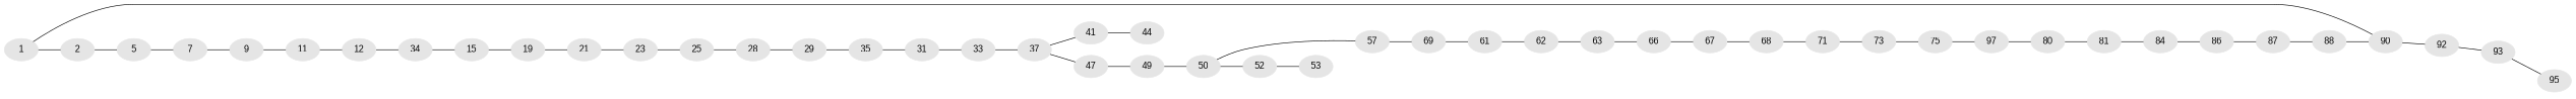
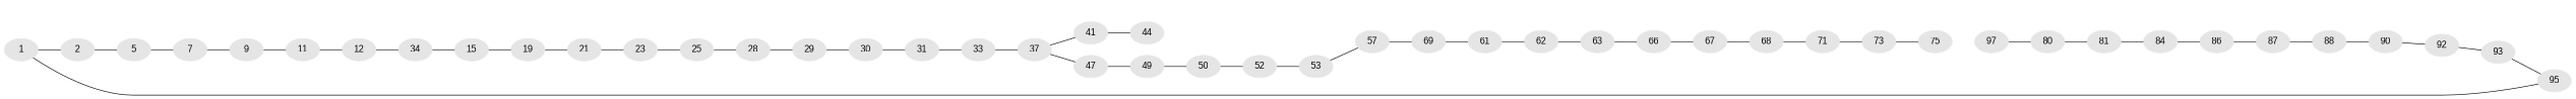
  graph {
    fontname="Liberation Sans"
    rankdir=LR
    node [color=gray90 fontname="Liberation Sans" style=filled]
    edge [fontname="Liberation Sans"]
    2 [super="+3"]
    5 [super="+6"]
    1
    95 [super="+96"]
    7 [super="+8"]
    9 [super="+10"]
    11
    12 [super="+13"]
    n9 [label=34]
    15 [super="+16"]
    19 [super="+20"]
    21 [super="+22"]
    23 [super="+24"]
    25 [super="+26"]
    28
    29
-   30 [label=35]
+   30
    31 [super="+32"]
    33 [super="+34"]
    37 [super="+38"]
    41 [super="+42"]
    47 [super="+48"]
    44 [super="+45"]
    49
    50 [super="+51"]
    52
    53 [super="+54"]
    57 [super="+58"]
    n29 [label=69 super="+60"]
    61
    62
    63 [super="+64"]
    66
    67
    68 [super="+69"]
    71 [super="+72"]
    73 [super="+74"]
    75 [super="+76"]
    n39 [label=97 super="+78"]
    80
    81 [super="+82"]
    84 [super="+85"]
    86
    87
    88 [super="+89"]
    90 [super="+91"]
    92
    93 [super="+94"]
    2 -- 5
    5 -- 7
    1 -- 2
-   1 -- 90
+   1 -- 95
    7 -- 9
    9 -- 11
    11 -- 12
    12 -- n9
    n9 -- 15
    15 -- 19
    19 -- 21
    21 -- 23
    23 -- 25
    25 -- 28
    28 -- 29
    29 -- 30
    30 -- 31
    31 -- 33
    33 -- 37
    37 -- 41
    37 -- 47
    41 -- 44
    47 -- 49
    49 -- 50
    50 -- 52
    52 -- 53
-   50 -- 57
+   53 -- 57
    57 -- n29
    n29 -- 61
    61 -- 62
    62 -- 63
    63 -- 66
    66 -- 67
    67 -- 68
    68 -- 71
    71 -- 73
    73 -- 75
-   75 -- n39
    n39 -- 80
    80 -- 81
    81 -- 84
    84 -- 86
    86 -- 87
    87 -- 88
    88 -- 90
    90 -- 92
    92 -- 93
    93 -- 95
  }
